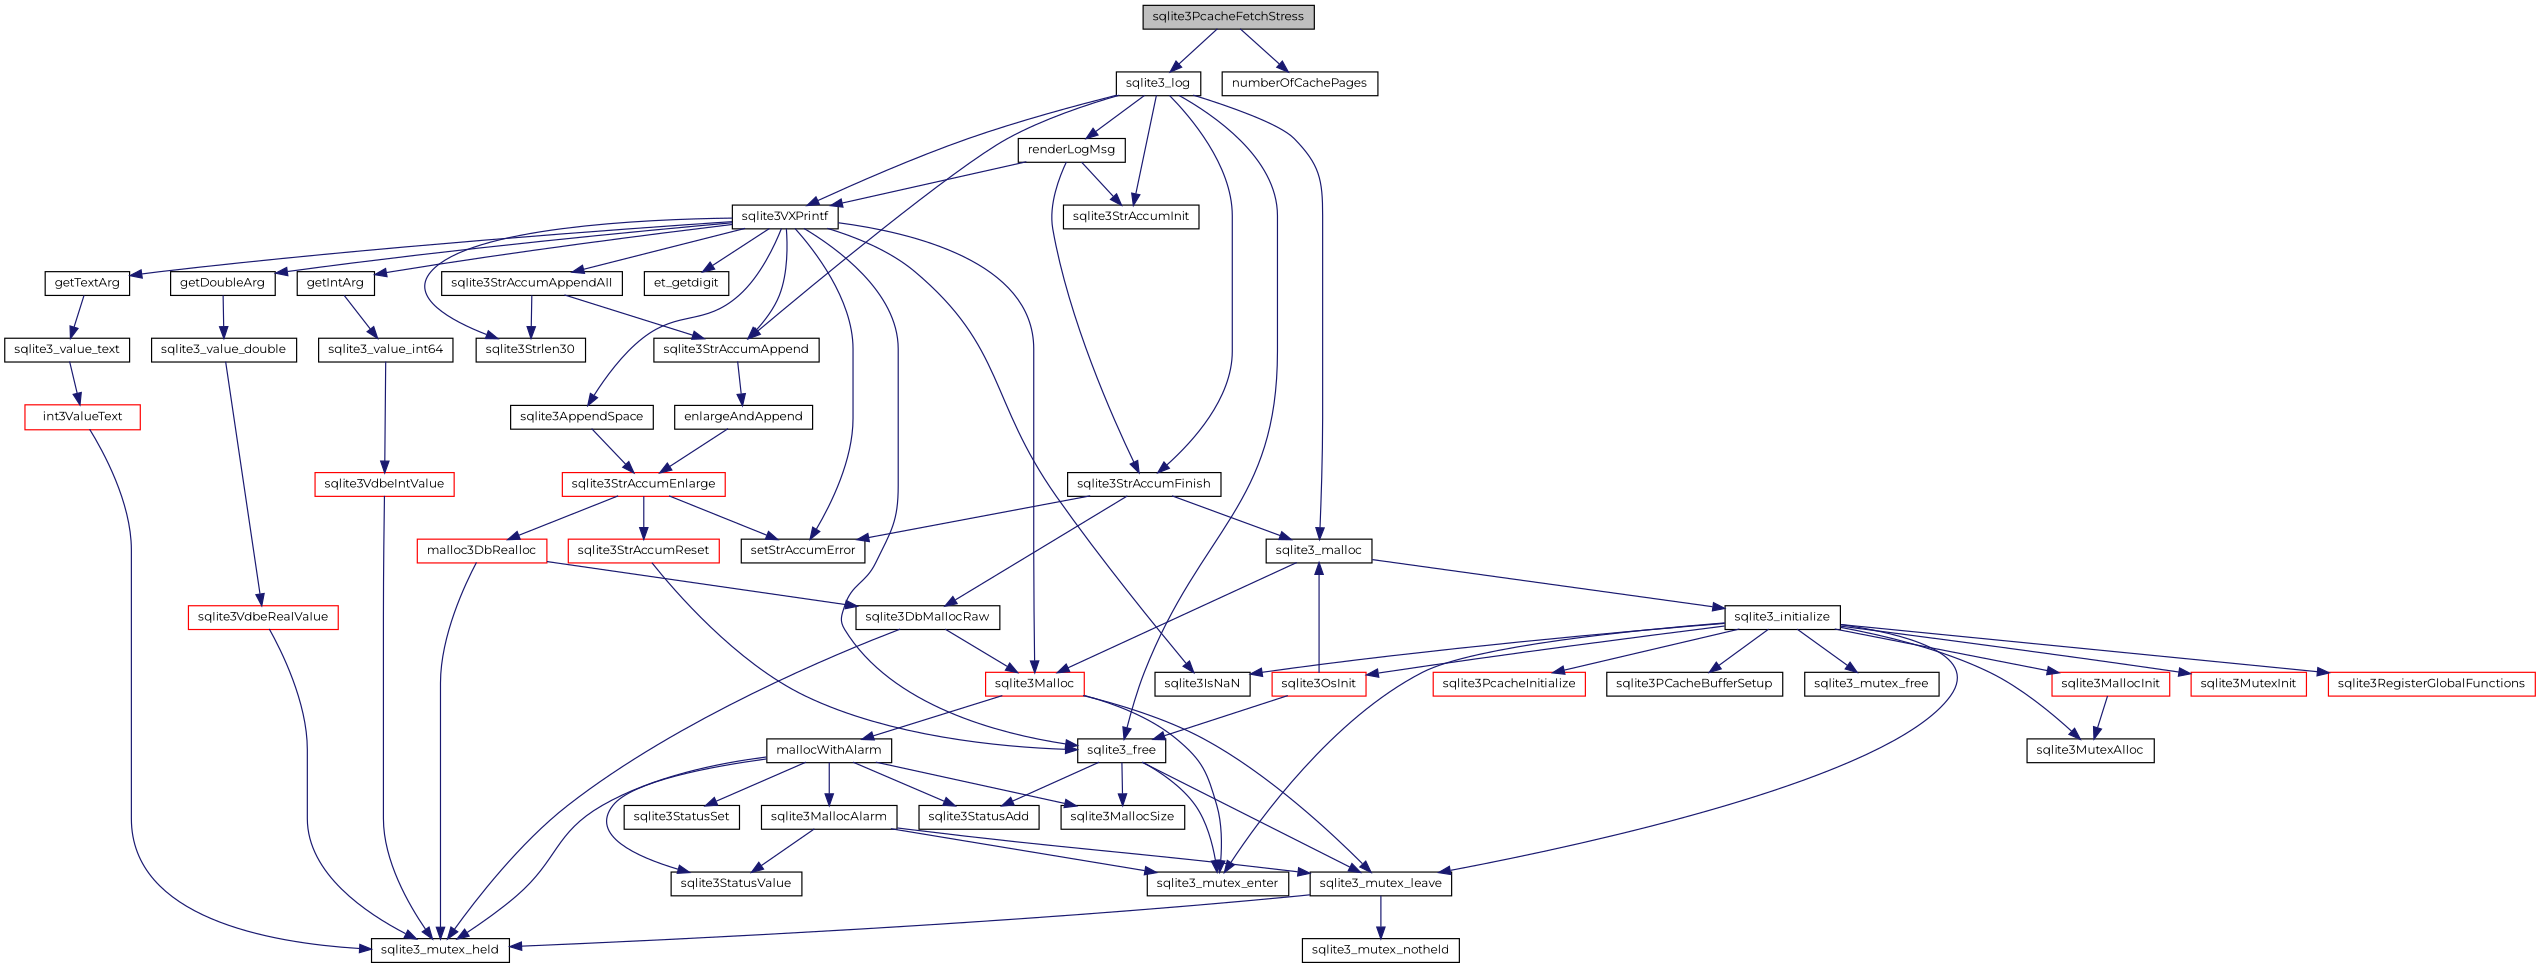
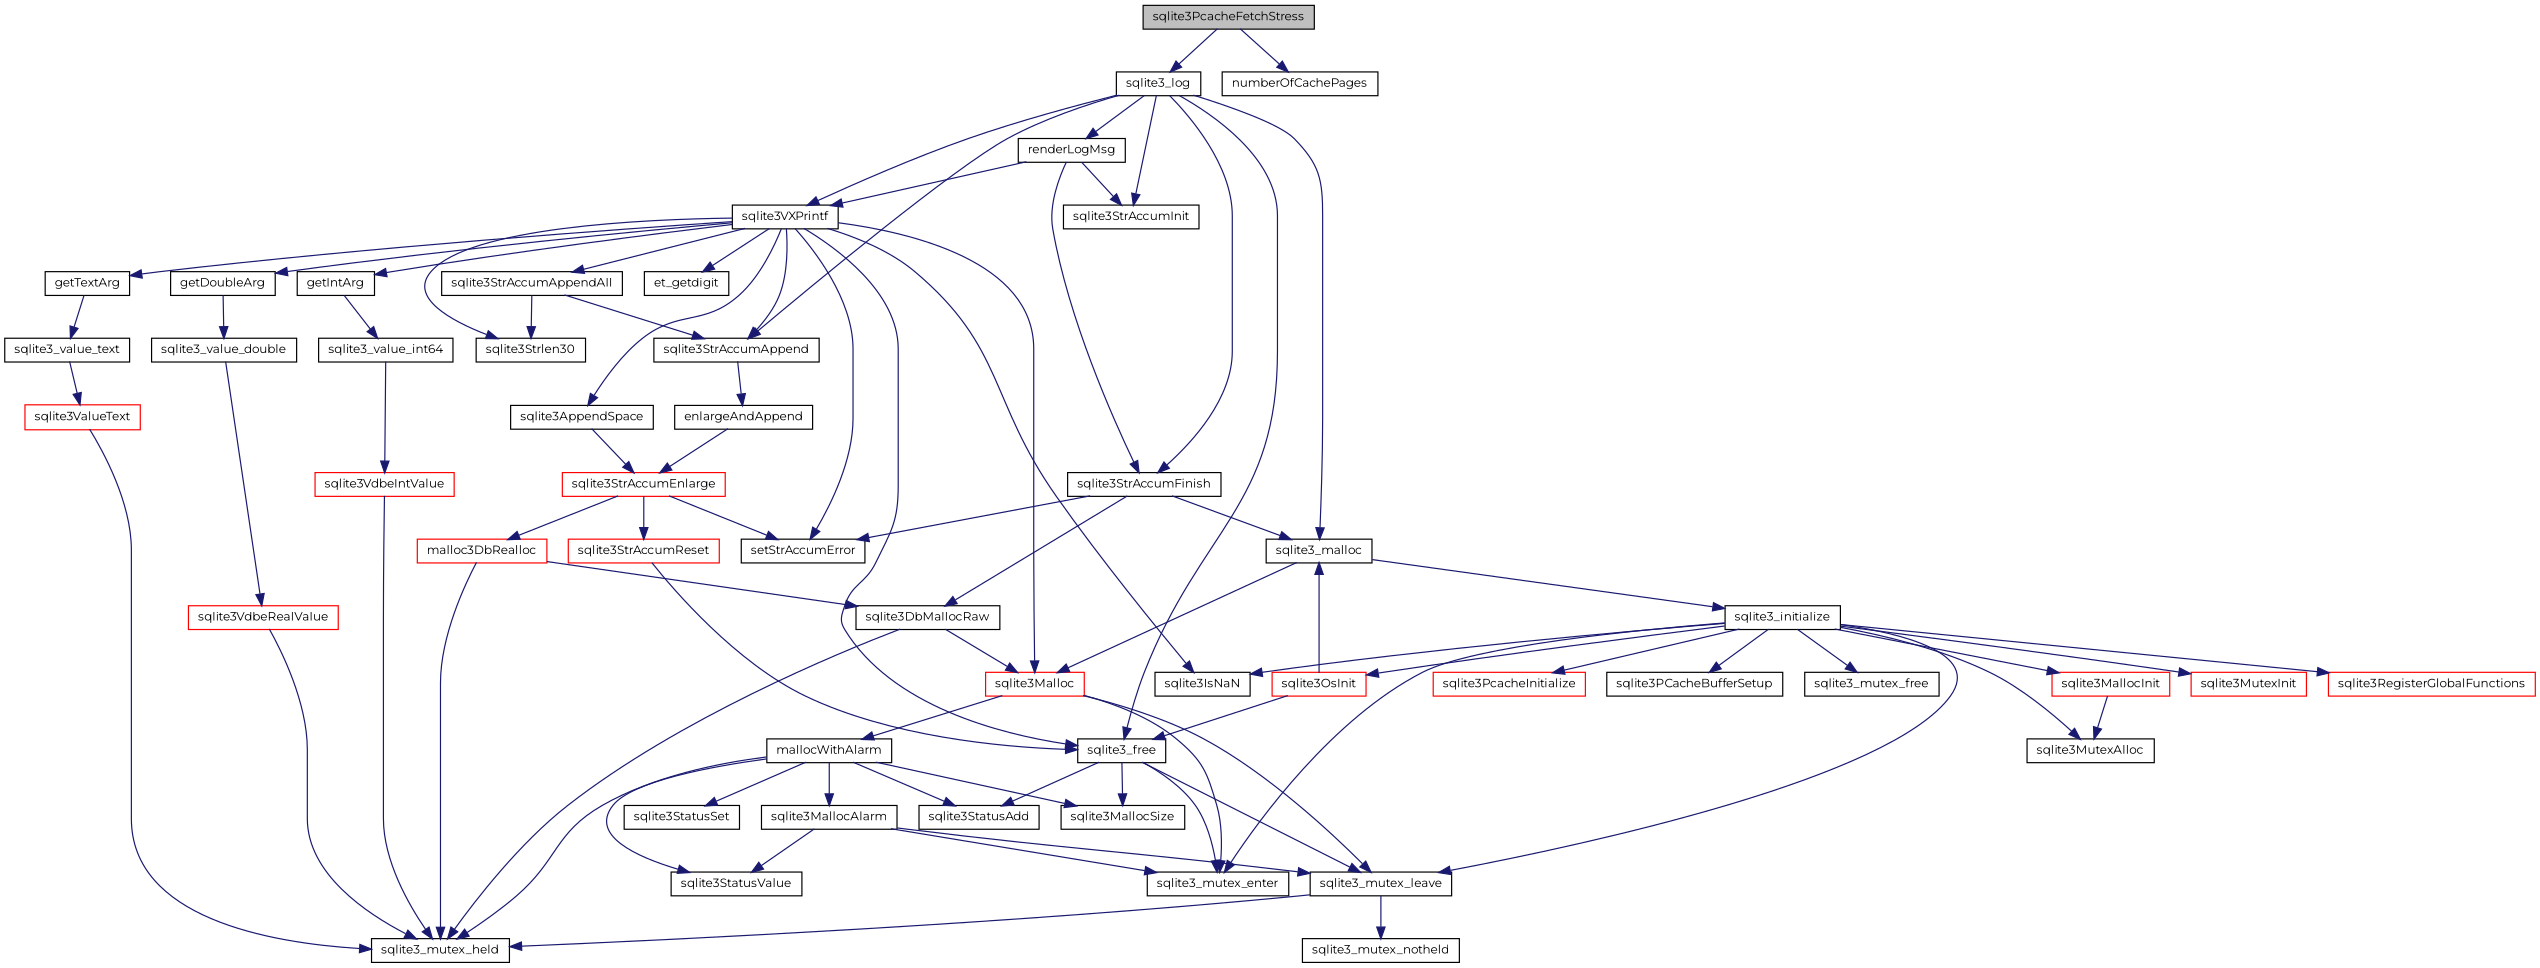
  digraph {
    fontname=Montserrat
    rankdir=TB
    node [color=black fillcolor=white fontname=Montserrat fontsize=10 shape=record style=filled]
    edge [color=midnightblue fontname=Montserrat fontsize=10 labelfontname=FreeSans labelfontsize=10 style=solid]
    n1 [fillcolor=grey75 fontcolor=black height=0.2 label=sqlite3PcacheFetchStress width=0.4]
    n2 [height=0.2 label=sqlite3_log width=0.4]
    n3 [height=0.2 label=numberOfCachePages width=0.4]
    n4 [height=0.2 label=renderLogMsg width=0.4]
    n5 [height=0.2 label=sqlite3StrAccumInit width=0.4]
    n6 [height=0.2 label=sqlite3VXPrintf width=0.4]
    n7 [height=0.2 label=sqlite3StrAccumAppend width=0.4]
    n8 [height=0.2 label=sqlite3_free width=0.4]
    n9 [height=0.2 label=sqlite3StrAccumFinish width=0.4]
    n10 [height=0.2 label=sqlite3_malloc width=0.4]
    n11 [height=0.2 label=setStrAccumError width=0.4]
    n12 [color=red height=0.2 label=sqlite3Malloc width=0.4]
    n13 [height=0.2 label=getIntArg width=0.4]
    n14 [height=0.2 label=getDoubleArg width=0.4]
    n15 [height=0.2 label=sqlite3IsNaN width=0.4]
    n16 [height=0.2 label=sqlite3Strlen30 width=0.4]
    n17 [height=0.2 label=et_getdigit width=0.4]
    n18 [height=0.2 label=getTextArg width=0.4]
    n19 [height=0.2 label=sqlite3StrAccumAppendAll width=0.4]
    n20 [height=0.2 label=sqlite3AppendSpace width=0.4]
    n21 [height=0.2 label=enlargeAndAppend width=0.4]
    n22 [height=0.2 label=sqlite3_mutex_enter width=0.4]
    n23 [height=0.2 label=sqlite3StatusAdd width=0.4]
    n24 [height=0.2 label=sqlite3MallocSize width=0.4]
    n25 [height=0.2 label=sqlite3_mutex_leave width=0.4]
    n26 [height=0.2 label=sqlite3DbMallocRaw width=0.4]
    n27 [height=0.2 label=sqlite3_initialize width=0.4]
    n28 [height=0.2 label=mallocWithAlarm width=0.4]
    n29 [height=0.2 label=sqlite3_value_int64 width=0.4]
    n30 [height=0.2 label=sqlite3_value_double width=0.4]
    n31 [height=0.2 label=sqlite3_value_text width=0.4]
    n32 [color=red height=0.2 label=sqlite3StrAccumEnlarge width=0.4]
    n33 [color=red height=0.2 label=sqlite3StrAccumReset width=0.4]
    n34 [color=red height=0.2 label=malloc3DbRealloc width=0.4]
    n35 [height=0.2 label=sqlite3_mutex_held width=0.4]
    n36 [height=0.2 label=sqlite3_mutex_notheld width=0.4]
    n37 [height=0.2 label=sqlite3StatusSet width=0.4]
    n38 [height=0.2 label=sqlite3StatusValue width=0.4]
    n39 [height=0.2 label=sqlite3MallocAlarm width=0.4]
    n40 [color=red height=0.2 label=sqlite3VdbeIntValue width=0.4]
    n41 [color=red height=0.2 label=sqlite3VdbeRealValue width=0.4]
-   n42 [color=red height=0.2 label=int3ValueText width=0.4]
+   n42 [color=red height=0.2 label=sqlite3ValueText width=0.4]
    n43 [color=red height=0.2 label=sqlite3MutexInit width=0.4]
    n44 [height=0.2 label=sqlite3MutexAlloc width=0.4]
    n45 [color=red height=0.2 label=sqlite3MallocInit width=0.4]
    n46 [color=red height=0.2 label=sqlite3RegisterGlobalFunctions width=0.4]
    n47 [color=red height=0.2 label=sqlite3PcacheInitialize width=0.4]
    n48 [color=red height=0.2 label=sqlite3OsInit width=0.4]
    n49 [height=0.2 label=sqlite3PCacheBufferSetup width=0.4]
    n50 [height=0.2 label=sqlite3_mutex_free width=0.4]
    n1 -> n2
    n1 -> n3
    n2 -> n4
    n2 -> n5
    n2 -> n6
    n2 -> n7
    n2 -> n8
    n2 -> n9
    n2 -> n10
    n4 -> n5
    n4 -> n6
    n4 -> n9
    n6 -> n7
    n6 -> n8
    n6 -> n11
    n6 -> n12
    n6 -> n13
    n6 -> n14
    n6 -> n15
    n6 -> n16
    n6 -> n17
    n6 -> n18
    n6 -> n19
    n6 -> n20
    n7 -> n21
    n8 -> n22
    n8 -> n23
    n8 -> n24
    n8 -> n25
    n9 -> n10
    n9 -> n11
    n9 -> n26
    n10 -> n12
    n10 -> n27
    n12 -> n22
    n12 -> n25
    n12 -> n28
    n13 -> n29
    n14 -> n30
    n18 -> n31
    n19 -> n7
    n19 -> n16
    n20 -> n32
    n21 -> n32
    n25 -> n35
    n25 -> n36
    n26 -> n12
    n26 -> n35
    n27 -> n15
    n27 -> n22
    n27 -> n25
    n27 -> n43
    n27 -> n44
    n27 -> n45
    n27 -> n46
    n27 -> n47
    n27 -> n48
    n27 -> n49
    n27 -> n50
    n28 -> n23
    n28 -> n24
    n28 -> n35
    n28 -> n37
    n28 -> n38
    n28 -> n39
    n29 -> n40
    n30 -> n41
    n31 -> n42
    n32 -> n11
    n32 -> n33
    n32 -> n34
    n33 -> n8
    n34 -> n26
    n34 -> n35
    n39 -> n22
    n39 -> n25
    n39 -> n38
    n40 -> n35
    n41 -> n35
    n42 -> n35
    n45 -> n44
    n48 -> n8
    n48 -> n10
  }
